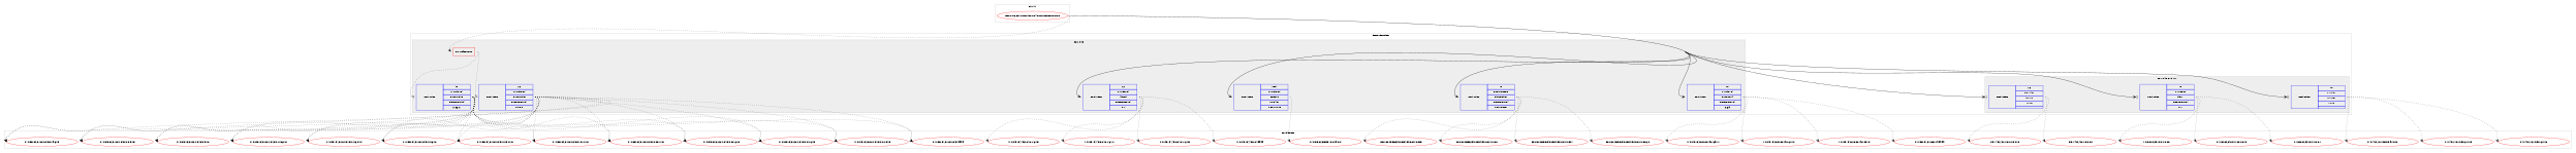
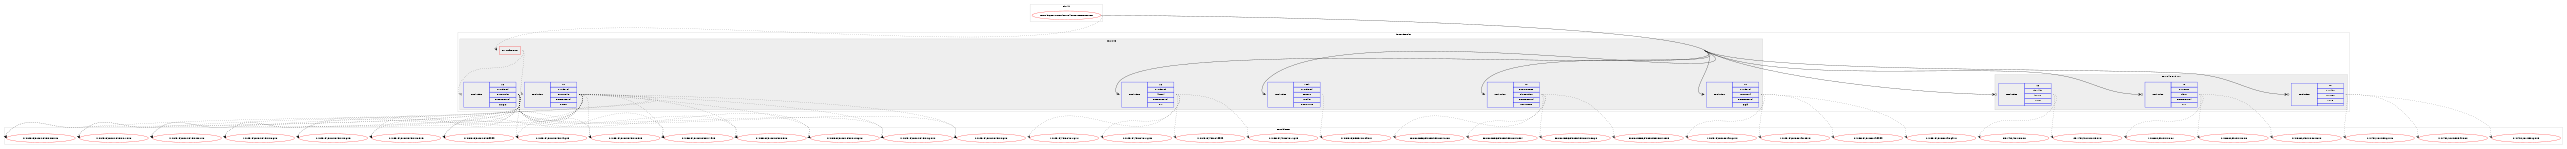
  digraph {
    compound=true
    concentrate=true
    fontname=Helvetica
    fontsize=10
    newrank=true
    rankdir=TB
    ranksep=1.5
    node [color=red fontname=Helvetica fontsize=10]
    edge [arrowhead=vee headport=w style=dotted tailport=e weight=100]
    n1 [label="net-misc/connman-json-client-1.0_p20150721" width=4]
    n2 [color=blue label=<<TABLE BORDER="0" CELLBORDER="1" CELLSPACING="0" CELLPADDING="4" WIDTH="220"><TR><TD ROWSPAN="6" CELLPADDING="30">pack_dep</TD></TR><TR><TD WIDTH="110">no</TD></TR><TR><TD>sys-devel</TD></TR><TR><TD>automake</TD></TR><TR><TD>greaterequal</TD></TR><TR><TD>1.16.1</TD></TR></TABLE>> shape=none]
    n3 [color=blue label=<<TABLE BORDER="0" CELLBORDER="1" CELLSPACING="0" CELLPADDING="4" WIDTH="220"><TR><TD ROWSPAN="6" CELLPADDING="30">pack_dep</TD></TR><TR><TD WIDTH="110">no</TD></TR><TR><TD>sys-devel</TD></TR><TR><TD>automake</TD></TR><TR><TD>greaterequal</TD></TR><TR><TD>1.15.1</TD></TR></TABLE>> shape=none]
    n4 [label=<<TABLE BORDER="0" CELLBORDER="1" CELLSPACING="0" CELLPADDING="4"><TR><TD CELLPADDING="10">any_of_group</TD></TR></TABLE>> shape=none]
    n5 [color=blue label=<<TABLE BORDER="0" CELLBORDER="1" CELLSPACING="0" CELLPADDING="4" WIDTH="220"><TR><TD ROWSPAN="6" CELLPADDING="30">pack_dep</TD></TR><TR><TD WIDTH="110">no</TD></TR><TR><TD>app-portage</TD></TR><TR><TD>elt-patches</TD></TR><TR><TD>greaterequal</TD></TR><TR><TD>20170815</TD></TR></TABLE>> shape=none]
    n6 [color=blue label=<<TABLE BORDER="0" CELLBORDER="1" CELLSPACING="0" CELLPADDING="4" WIDTH="220"><TR><TD ROWSPAN="6" CELLPADDING="30">pack_dep</TD></TR><TR><TD WIDTH="110">no</TD></TR><TR><TD>sys-devel</TD></TR><TR><TD>autoconf</TD></TR><TR><TD>greaterequal</TD></TR><TR><TD>2.69</TD></TR></TABLE>> shape=none]
    n7 [color=blue label=<<TABLE BORDER="0" CELLBORDER="1" CELLSPACING="0" CELLPADDING="4" WIDTH="220"><TR><TD ROWSPAN="6" CELLPADDING="30">pack_dep</TD></TR><TR><TD WIDTH="110">no</TD></TR><TR><TD>sys-devel</TD></TR><TR><TD>libtool</TD></TR><TR><TD>greaterequal</TD></TR><TR><TD>2.4</TD></TR></TABLE>> shape=none]
    n8 [color=blue label=<<TABLE BORDER="0" CELLBORDER="1" CELLSPACING="0" CELLPADDING="4" WIDTH="220"><TR><TD ROWSPAN="6" CELLPADDING="30">pack_dep</TD></TR><TR><TD WIDTH="110">weak</TD></TR><TR><TD>sys-devel</TD></TR><TR><TD>gettext</TD></TR><TR><TD>smaller</TD></TR><TR><TD>0.18.1.1-r3</TD></TR></TABLE>> shape=none]
    n9 [color=blue label=<<TABLE BORDER="0" CELLBORDER="1" CELLSPACING="0" CELLPADDING="4" WIDTH="220"><TR><TD ROWSPAN="6" CELLPADDING="30">pack_dep</TD></TR><TR><TD WIDTH="110">no</TD></TR><TR><TD>dev-libs</TD></TR><TR><TD>json-c</TD></TR><TR><TD>none</TD></TR><TR><TD></TD></TR></TABLE>> shape=none]
    n10 [color=blue label=<<TABLE BORDER="0" CELLBORDER="1" CELLSPACING="0" CELLPADDING="4" WIDTH="220"><TR><TD ROWSPAN="6" CELLPADDING="30">pack_dep</TD></TR><TR><TD WIDTH="110">no</TD></TR><TR><TD>sys-apps</TD></TR><TR><TD>dbus</TD></TR><TR><TD>greaterequal</TD></TR><TR><TD>1.4</TD></TR></TABLE>> shape=none]
    n11 [color=blue label=<<TABLE BORDER="0" CELLBORDER="1" CELLSPACING="0" CELLPADDING="4" WIDTH="220"><TR><TD ROWSPAN="6" CELLPADDING="30">pack_dep</TD></TR><TR><TD WIDTH="110">no</TD></TR><TR><TD>sys-libs</TD></TR><TR><TD>ncurses</TD></TR><TR><TD>none</TD></TR><TR><TD></TD></TR></TABLE>> shape=none]
    n12 [label="sys-devel/automake-1.10.3-r3" width=4]
    n13 [label="sys-devel/automake-1.11.6-r3" width=4]
    n14 [label="sys-devel/automake-1.12.6-r2" width=4]
    n15 [label="sys-devel/automake-1.13.4-r2" width=4]
    n16 [label="sys-devel/automake-1.14.1-r2" width=4]
    n17 [label="sys-devel/automake-1.15.1-r2" width=4]
    n18 [label="sys-devel/automake-1.16-r2" width=4]
    n19 [label="sys-devel/automake-1.16.1-r1" width=4]
    n20 [label="sys-devel/automake-1.4_p6-r2" width=4]
    n21 [label="sys-devel/automake-1.5-r2" width=4]
+   n22 [label="sys-devel/automake-1.7.9-r3" width=4]
    n23 [label="sys-devel/automake-1.8.5-r5" width=4]
    n24 [label="sys-devel/automake-1.9.6-r5" width=4]
    n25 [label="sys-devel/automake-9999" width=4]
    n26 [label="app-portage/elt-patches-20170317" width=4]
    n27 [label="app-portage/elt-patches-20170422" width=4]
    n28 [label="app-portage/elt-patches-80170815" width=4]
    n29 [label="app-portage/elt-patches-20170826.1" width=4]
    n30 [label="sys-devel/autoconf-2.13-r1" width=4]
    n31 [label="sys-devel/autoconf-2.64-r1" width=4]
    n32 [label="sys-devel/autoconf-2.69-r4" width=4]
    n33 [label="sys-devel/autoconf-9999" width=4]
    n34 [label="sys-devel/libtool-2.4.6-r3" width=4]
    n35 [label="sys-devel/libtool-2.4.6-r4" width=4]
    n36 [label="sys-devel/libtool-2.4.6-r5" width=4]
    n37 [label="sys-devel/libtool-9999" width=4]
    n38 [label="sys-devel/gettext-0.19.8.1" width=4]
    n39 [label="dev-libs/json-c-0.12" width=4]
    n40 [label="dev-libs/json-c-0.13.1-r1" width=4]
    n41 [label="sys-apps/dbus-1.10.18" width=4]
    n42 [label="sys-apps/dbus-1.10.24" width=4]
    n43 [label="sys-apps/dbus-1.12.12-r1" width=4]
    n44 [label="sys-libs/ncurses-5.9-r101" width=4]
    n45 [label="sys-libs/ncurses-6.1-r2" width=4]
    n46 [label="sys-libs/ncurses-6.1-r3" width=4]
    subgraph cluster_1 {
      color=gray
      label=<<i>ebuild</i>>
      rank=same
      n1
    }
    subgraph cluster_2 {
      color=gray
      label=<<i>dependencies</i>>
      subgraph cluster_3 {
        color=gray
        fillcolor="#eeeeee"
        label=<<i>compile</i>>
        style=filled
        subgraph sub_4 {
          color=gray
          fillcolor="#eeeeee"
          label=<<i>compile</i>>
          style=filled
          n4
          subgraph sub_5 {
            color=gray
            fillcolor="#eeeeee"
            label=<<i>compile</i>>
            style=filled
            n2
          }
          subgraph sub_6 {
            color=gray
            fillcolor="#eeeeee"
            label=<<i>compile</i>>
            style=filled
            n3
          }
        }
        subgraph sub_7 {
          color=gray
          fillcolor="#eeeeee"
          label=<<i>compile</i>>
          style=filled
          n5
        }
        subgraph sub_8 {
          color=gray
          fillcolor="#eeeeee"
          label=<<i>compile</i>>
          style=filled
          n6
        }
        subgraph sub_9 {
          color=gray
          fillcolor="#eeeeee"
          label=<<i>compile</i>>
          style=filled
          n7
        }
        subgraph sub_10 {
          color=gray
          fillcolor="#eeeeee"
          label=<<i>compile</i>>
          style=filled
          n8
        }
      }
      subgraph cluster_11 {
        color=gray
        fillcolor="#eeeeee"
        label=<<i>compile and run</i>>
        style=filled
        subgraph sub_12 {
          color=gray
          fillcolor="#eeeeee"
          label=<<i>compile and run</i>>
          style=filled
          n9
        }
        subgraph sub_13 {
          color=gray
          fillcolor="#eeeeee"
          label=<<i>compile and run</i>>
          style=filled
          n10
        }
        subgraph sub_14 {
          color=gray
          fillcolor="#eeeeee"
          label=<<i>compile and run</i>>
          style=filled
          n11
        }
      }
      subgraph cluster_15 {
        color=gray
        fillcolor="#eeeeee"
        label=<<i>run</i>>
        style=filled
      }
    }
    subgraph cluster_16 {
      color=gray
      label=<<i>candidates</i>>
      rank=same
      subgraph sub_17 {
        color=black
        label=<<i>candidates</i>>
        nodesep=1
        rank=same
        n12
        n13
        n14
        n15
        n16
        n17
        n18
        n19
        n20
        n21
+       n22
        n23
        n24
        n25
      }
      subgraph sub_18 {
        color=black
        label=<<i>candidates</i>>
        nodesep=1
        rank=same
        n12
        n13
        n14
        n15
        n16
        n17
        n18
        n19
        n20
        n21
+       n22
        n23
        n24
        n25
      }
      subgraph sub_19 {
        color=black
        label=<<i>candidates</i>>
        nodesep=1
        rank=same
        n26
        n27
        n28
        n29
      }
      subgraph sub_20 {
        color=black
        label=<<i>candidates</i>>
        nodesep=1
        rank=same
        n30
        n31
        n32
        n33
      }
      subgraph sub_21 {
        color=black
        label=<<i>candidates</i>>
        nodesep=1
        rank=same
        n34
        n35
        n36
        n37
      }
      subgraph sub_22 {
        color=black
        label=<<i>candidates</i>>
        nodesep=1
        rank=same
        n38
      }
      subgraph sub_23 {
        color=black
        label=<<i>candidates</i>>
        nodesep=1
        rank=same
        n39
        n40
      }
      subgraph sub_24 {
        color=black
        label=<<i>candidates</i>>
        nodesep=1
        rank=same
        n41
        n42
        n43
      }
      subgraph sub_25 {
        color=black
        label=<<i>candidates</i>>
        nodesep=1
        rank=same
        n44
        n45
        n46
      }
    }
    n1 -> n4 [weight=20]
    n1 -> n5 [style=solid weight=20]
    n1 -> n6 [style=solid weight=20]
    n1 -> n7 [style=solid weight=20]
    n1 -> n8 [style=solid weight=20]
    n1 -> n9 [arrowhead=odotvee style=solid weight=20]
    n1 -> n10 [arrowhead=odotvee style=solid weight=20]
    n1 -> n11 [arrowhead=odotvee style=solid weight=20]
    n2 -> n12
    n2 -> n13
    n2 -> n14
    n2 -> n15
    n2 -> n16
    n2 -> n17
    n2 -> n18
    n2 -> n19
    n2 -> n20
    n2 -> n21
+   n2 -> n22
    n2 -> n23
    n2 -> n24
    n2 -> n25
    n3 -> n12
    n3 -> n13
    n3 -> n14
    n3 -> n15
    n3 -> n16
    n3 -> n17
    n3 -> n18
    n3 -> n19
    n3 -> n20
    n3 -> n21
+   n3 -> n22
    n3 -> n23
    n3 -> n24
    n3 -> n25
    n4 -> n2 [arrowhead=oinv weight=20]
    n4 -> n3 [arrowhead=oinv weight=20]
    n5 -> n26
    n5 -> n27
    n5 -> n28
    n5 -> n29
    n6 -> n30
    n6 -> n31
    n6 -> n32
    n6 -> n33
    n7 -> n34
    n7 -> n35
    n7 -> n36
    n7 -> n37
    n8 -> n38
    n9 -> n39
    n9 -> n40
    n10 -> n41
    n10 -> n42
    n10 -> n43
    n11 -> n44
    n11 -> n45
    n11 -> n46
  }
